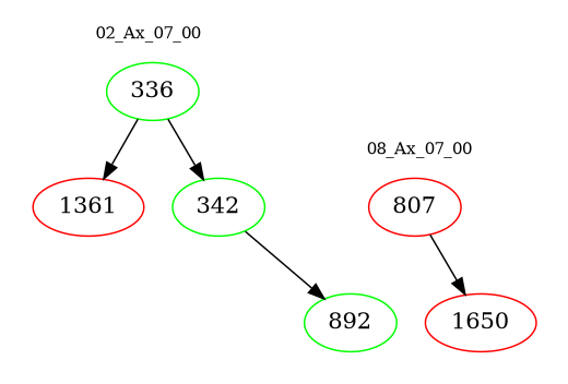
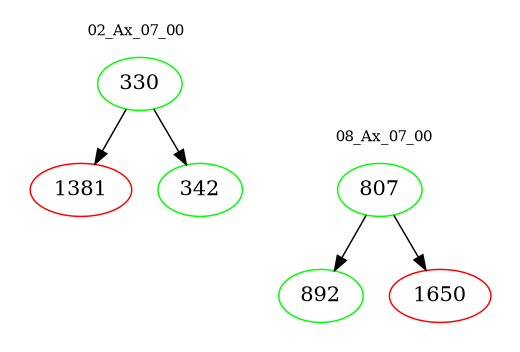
  digraph {
    node [color=green]
    edge [color=black]
-   n1 [label=336]
-   n2 [color=red label=1361]
+   n1 [label=330]
+   n2 [color=red label=1381]
    n3 [label=342]
-   n4 [color=red label=807]
+   n4 [label=807]
    n5 [label=892]
    n6 [color=red label=1650]
    subgraph cluster_1 {
      color=white
      fontsize=10
      label="02_Ax_07_00"
      n1
      n2
      n3
    }
    subgraph cluster_2 {
      color=white
      fontsize=10
      label="08_Ax_07_00"
      n4
      n5
      n6
    }
    n1 -> n2
    n1 -> n3
-   n3 -> n5
+   n4 -> n5
    n4 -> n6
  }
